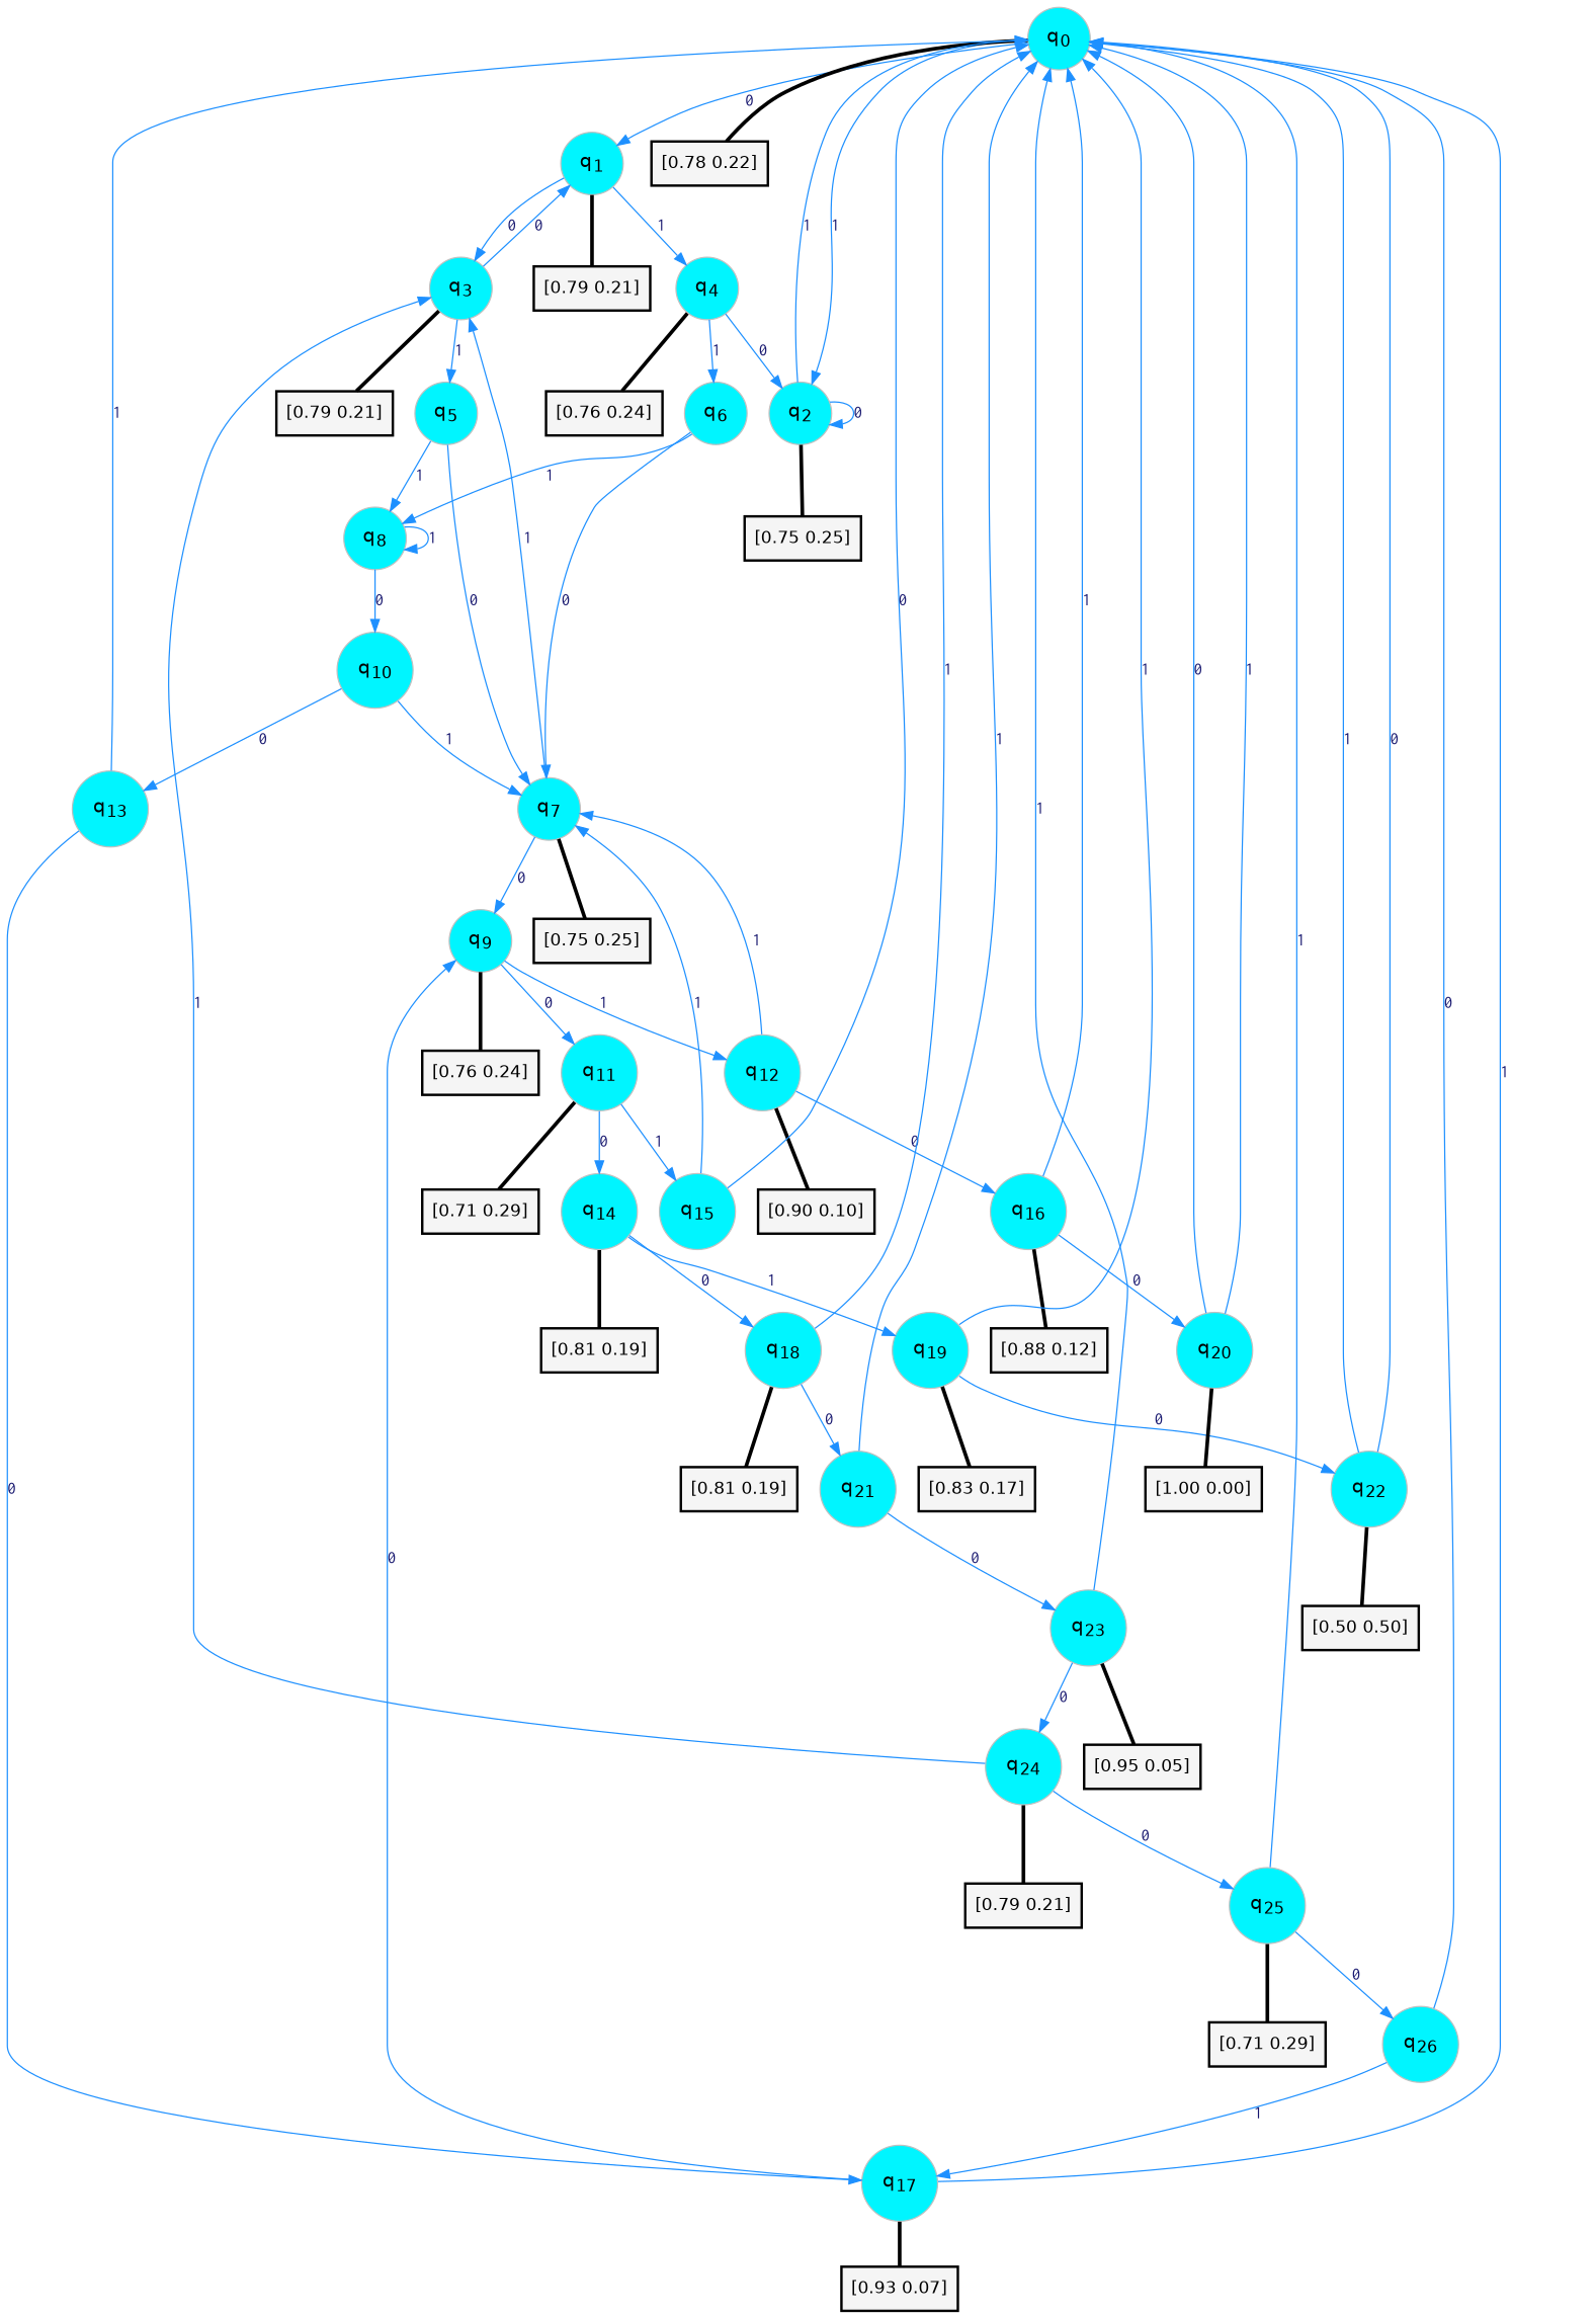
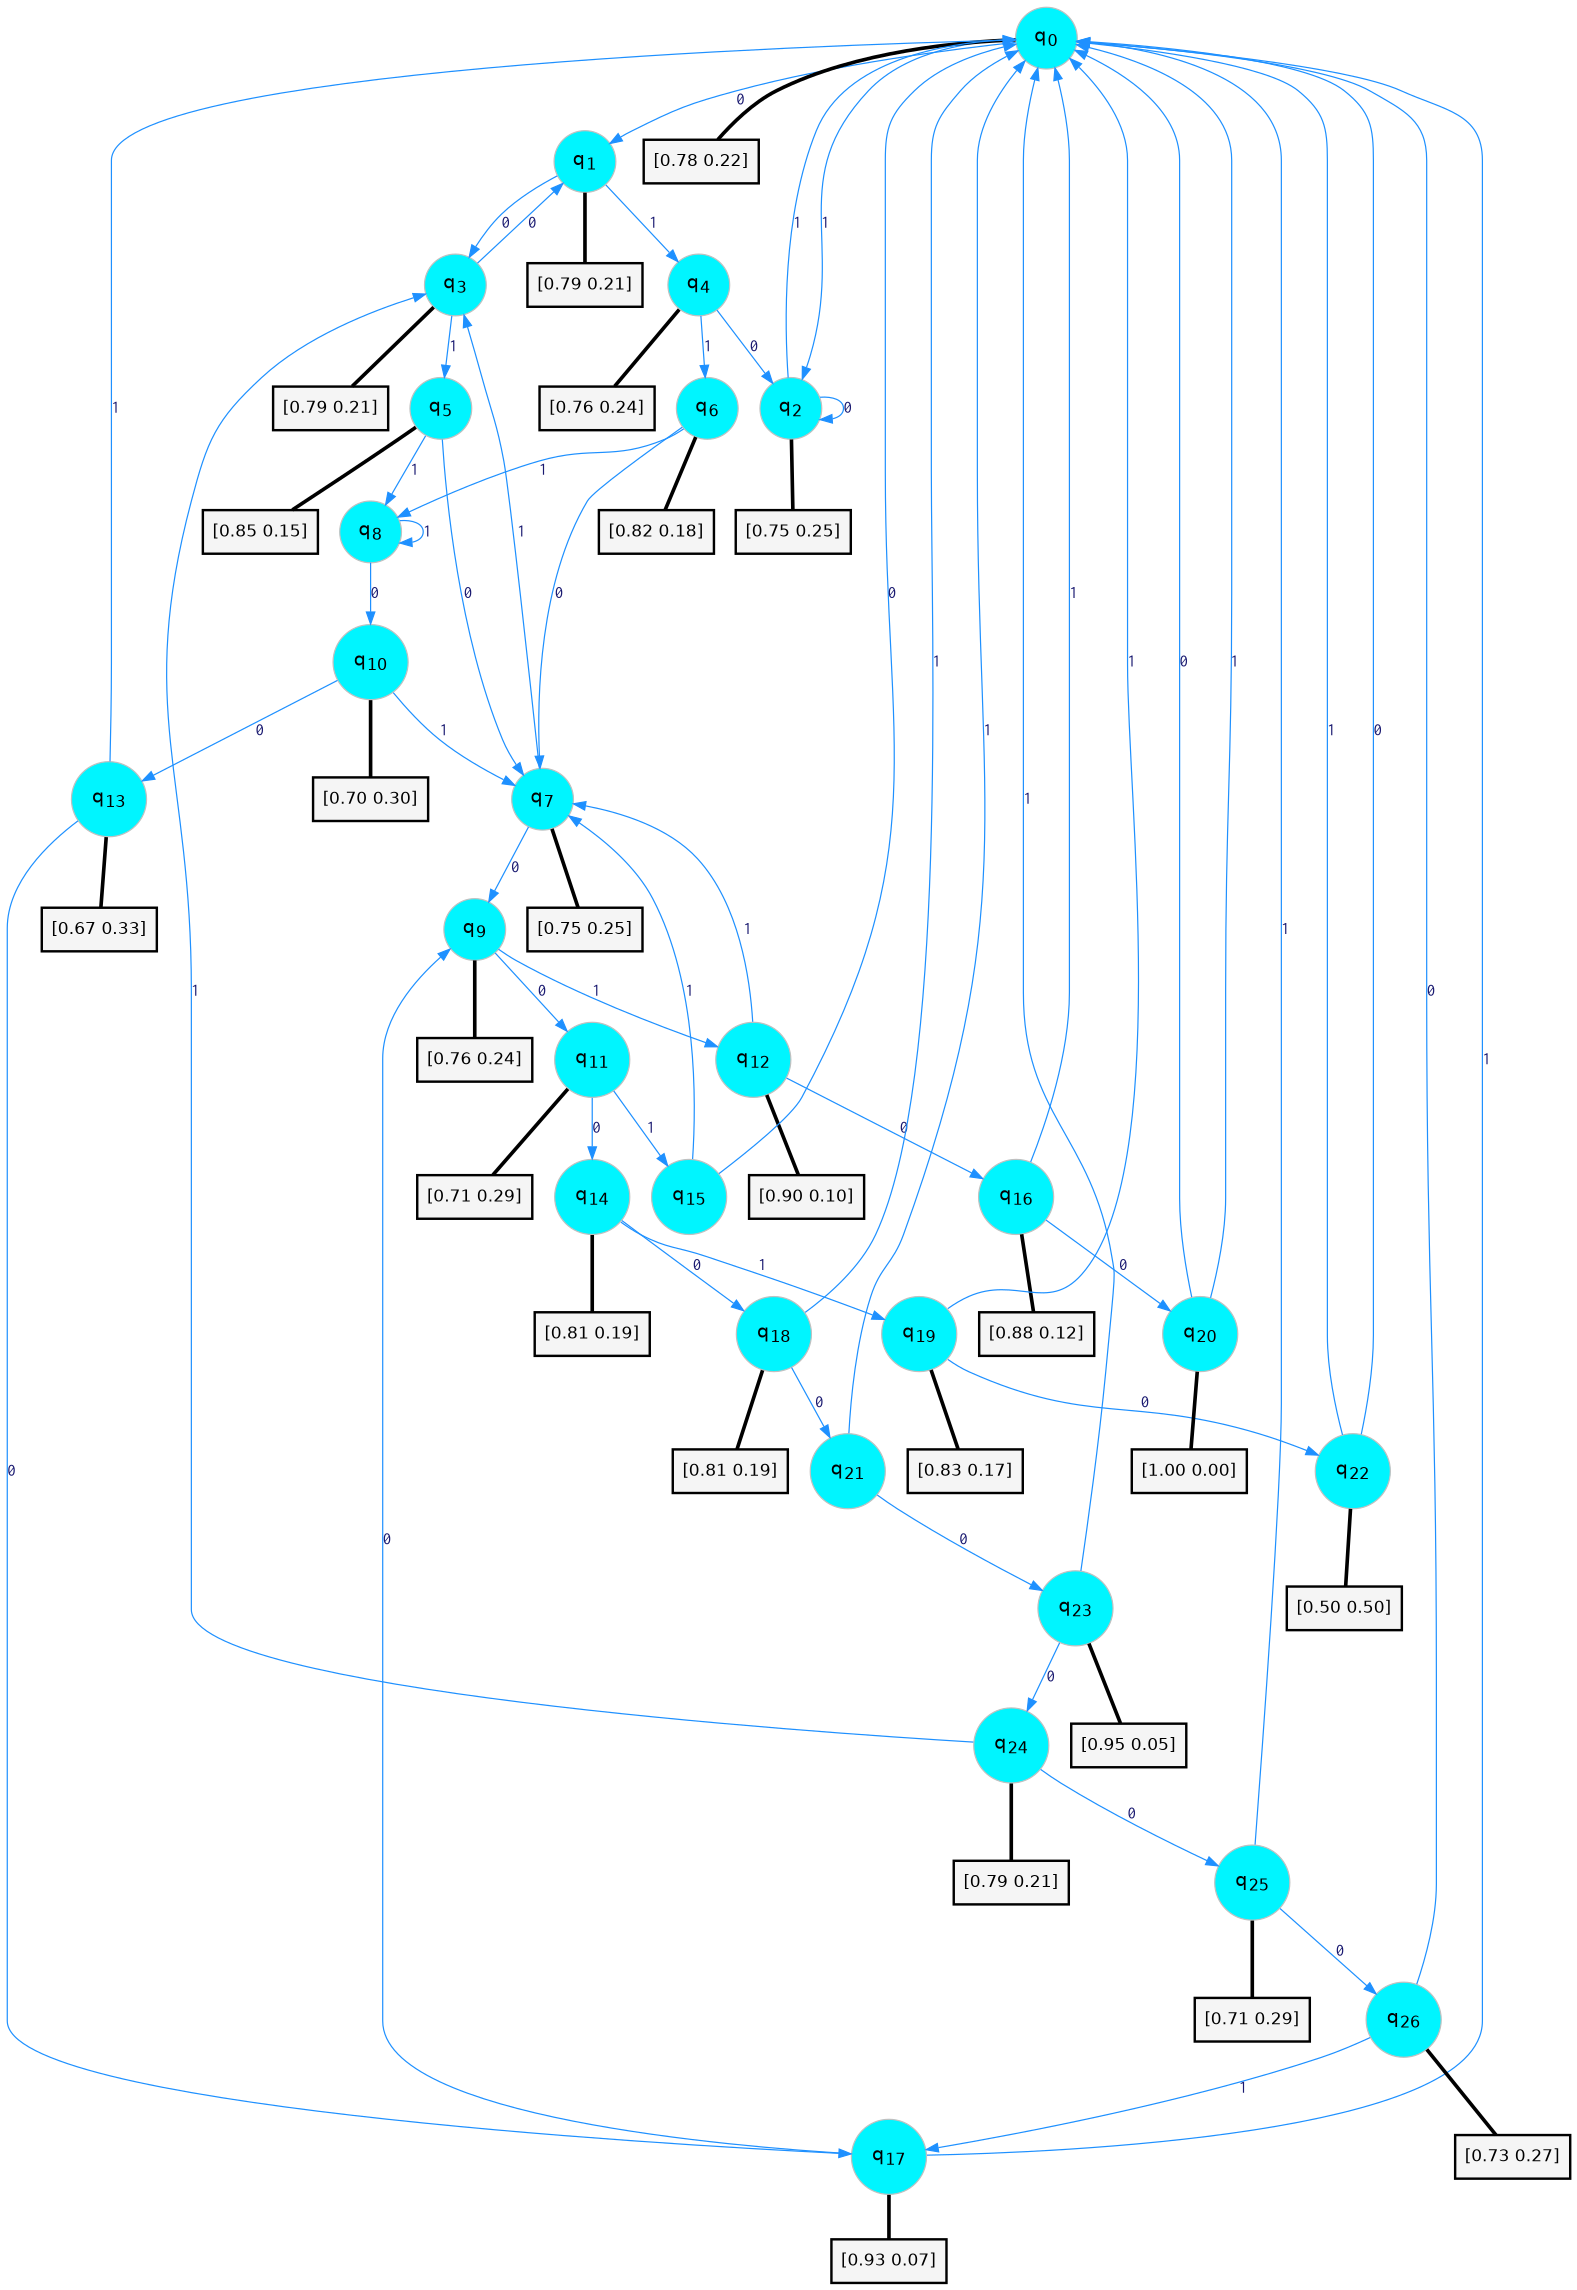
  digraph {
    rankdir=TD
    node [color=gray fillcolor=turquoise1 fontcolor=black fontname=Helvetica fontsize=16 fontweight=bold shape=circle style=filled]
    edge [arrowsize=1 color=dodgerblue1 fontcolor=midnightblue fontname=courier fontweight=bold penwidth=1 style=solid weight=20]
    n1 [label=<q<SUB>0</SUB>>]
    n2 [label=<q<SUB>1</SUB>>]
    n3 [label=<q<SUB>2</SUB>>]
    n4 [color=black fillcolor=whitesmoke fontsize=14 label="[0.78 0.22]" penwidth=2 shape=box]
    n5 [label=<q<SUB>3</SUB>>]
    n6 [label=<q<SUB>4</SUB>>]
    n7 [color=black fillcolor=whitesmoke fontsize=14 label="[0.79 0.21]" penwidth=2 shape=box]
    n8 [color=black fillcolor=whitesmoke fontsize=14 label="[0.75 0.25]" penwidth=2 shape=box]
    n9 [label=<q<SUB>5</SUB>>]
    n10 [color=black fillcolor=whitesmoke fontsize=14 label="[0.79 0.21]" penwidth=2 shape=box]
    n11 [label=<q<SUB>6</SUB>>]
    n12 [color=black fillcolor=whitesmoke fontsize=14 label="[0.76 0.24]" penwidth=2 shape=box]
    n13 [label=<q<SUB>7</SUB>>]
    n14 [label=<q<SUB>8</SUB>>]
+   n15 [color=black fillcolor=whitesmoke fontsize=14 label="[0.85 0.15]" penwidth=2 shape=box]
+   n16 [color=black fillcolor=whitesmoke fontsize=14 label="[0.82 0.18]" penwidth=2 shape=box]
    n17 [label=<q<SUB>9</SUB>>]
    n18 [color=black fillcolor=whitesmoke fontsize=14 label="[0.75 0.25]" penwidth=2 shape=box]
    n19 [label=<q<SUB>10</SUB>>]
    n20 [label=<q<SUB>11</SUB>>]
    n21 [label=<q<SUB>12</SUB>>]
    n22 [color=black fillcolor=whitesmoke fontsize=14 label="[0.76 0.24]" penwidth=2 shape=box]
    n23 [label=<q<SUB>13</SUB>>]
+   n24 [color=black fillcolor=whitesmoke fontsize=14 label="[0.70 0.30]" penwidth=2 shape=box]
    n25 [label=<q<SUB>14</SUB>>]
    n26 [label=<q<SUB>15</SUB>>]
    n27 [color=black fillcolor=whitesmoke fontsize=14 label="[0.71 0.29]" penwidth=2 shape=box]
    n28 [label=<q<SUB>16</SUB>>]
    n29 [color=black fillcolor=whitesmoke fontsize=14 label="[0.90 0.10]" penwidth=2 shape=box]
    n30 [label=<q<SUB>17</SUB>>]
+   n31 [color=black fillcolor=whitesmoke fontsize=14 label="[0.67 0.33]" penwidth=2 shape=box]
    n32 [label=<q<SUB>18</SUB>>]
    n33 [label=<q<SUB>19</SUB>>]
    n34 [color=black fillcolor=whitesmoke fontsize=14 label="[0.81 0.19]" penwidth=2 shape=box]
    n35 [label=<q<SUB>20</SUB>>]
    n36 [color=black fillcolor=whitesmoke fontsize=14 label="[0.88 0.12]" penwidth=2 shape=box]
    n37 [color=black fillcolor=whitesmoke fontsize=14 label="[0.93 0.07]" penwidth=2 shape=box]
    n38 [label=<q<SUB>21</SUB>>]
    n39 [color=black fillcolor=whitesmoke fontsize=14 label="[0.81 0.19]" penwidth=2 shape=box]
    n40 [label=<q<SUB>22</SUB>>]
    n41 [color=black fillcolor=whitesmoke fontsize=14 label="[0.83 0.17]" penwidth=2 shape=box]
    n42 [color=black fillcolor=whitesmoke fontsize=14 label="[1.00 0.00]" penwidth=2 shape=box]
    n43 [label=<q<SUB>23</SUB>>]
    n44 [color=black fillcolor=whitesmoke fontsize=14 label="[0.50 0.50]" penwidth=2 shape=box]
    n45 [label=<q<SUB>24</SUB>>]
    n46 [color=black fillcolor=whitesmoke fontsize=14 label="[0.95 0.05]" penwidth=2 shape=box]
    n47 [label=<q<SUB>25</SUB>>]
    n48 [color=black fillcolor=whitesmoke fontsize=14 label="[0.79 0.21]" penwidth=2 shape=box]
    n49 [label=<q<SUB>26</SUB>>]
    n50 [color=black fillcolor=whitesmoke fontsize=14 label="[0.71 0.29]" penwidth=2 shape=box]
+   n51 [color=black fillcolor=whitesmoke fontsize=14 label="[0.73 0.27]" penwidth=2 shape=box]
    n1 -> n2 [label=0]
    n1 -> n3 [label=1]
    n1 -> n4 [arrowhead=none color=black penwidth=3]
    n2 -> n5 [label=0]
    n2 -> n6 [label=1]
    n2 -> n7 [arrowhead=none color=black penwidth=3]
    n3 -> n1 [label=1]
    n3 -> n3 [label=0]
    n3 -> n8 [arrowhead=none color=black penwidth=3]
    n5 -> n2 [label=0]
    n5 -> n9 [label=1]
    n5 -> n10 [arrowhead=none color=black penwidth=3]
    n6 -> n3 [label=0]
    n6 -> n11 [label=1]
    n6 -> n12 [arrowhead=none color=black penwidth=3]
    n9 -> n13 [label=0]
    n9 -> n14 [label=1]
+   n9 -> n15 [arrowhead=none color=black penwidth=3]
    n11 -> n13 [label=0]
    n11 -> n14 [label=1]
+   n11 -> n16 [arrowhead=none color=black penwidth=3]
    n13 -> n5 [label=1]
    n13 -> n17 [label=0]
    n13 -> n18 [arrowhead=none color=black penwidth=3]
    n14 -> n14 [label=1]
    n14 -> n19 [label=0]
    n17 -> n20 [label=0]
    n17 -> n21 [label=1]
    n17 -> n22 [arrowhead=none color=black penwidth=3]
    n19 -> n13 [label=1]
    n19 -> n23 [label=0]
+   n19 -> n24 [arrowhead=none color=black penwidth=3]
    n20 -> n25 [label=0]
    n20 -> n26 [label=1]
    n20 -> n27 [arrowhead=none color=black penwidth=3]
    n21 -> n13 [label=1]
    n21 -> n28 [label=0]
    n21 -> n29 [arrowhead=none color=black penwidth=3]
    n23 -> n1 [label=1]
    n23 -> n30 [label=0]
+   n23 -> n31 [arrowhead=none color=black penwidth=3]
    n25 -> n32 [label=0]
    n25 -> n33 [label=1]
    n25 -> n34 [arrowhead=none color=black penwidth=3]
    n26 -> n1 [label=0]
    n26 -> n13 [label=1]
    n28 -> n1 [label=1]
    n28 -> n35 [label=0]
    n28 -> n36 [arrowhead=none color=black penwidth=3]
    n30 -> n1 [label=1]
    n30 -> n17 [label=0]
    n30 -> n37 [arrowhead=none color=black penwidth=3]
    n32 -> n1 [label=1]
    n32 -> n38 [label=0]
    n32 -> n39 [arrowhead=none color=black penwidth=3]
    n33 -> n1 [label=1]
    n33 -> n40 [label=0]
    n33 -> n41 [arrowhead=none color=black penwidth=3]
    n35 -> n1 [label=0]
    n35 -> n1 [label=1]
    n35 -> n42 [arrowhead=none color=black penwidth=3]
    n38 -> n1 [label=1]
    n38 -> n43 [label=0]
    n40 -> n1 [label=0]
    n40 -> n1 [label=1]
    n40 -> n44 [arrowhead=none color=black penwidth=3]
    n43 -> n1 [label=1]
    n43 -> n45 [label=0]
    n43 -> n46 [arrowhead=none color=black penwidth=3]
    n45 -> n5 [label=1]
    n45 -> n47 [label=0]
    n45 -> n48 [arrowhead=none color=black penwidth=3]
    n47 -> n1 [label=1]
    n47 -> n49 [label=0]
    n47 -> n50 [arrowhead=none color=black penwidth=3]
    n49 -> n1 [label=0]
    n49 -> n30 [label=1]
+   n49 -> n51 [arrowhead=none color=black penwidth=3]
  }
